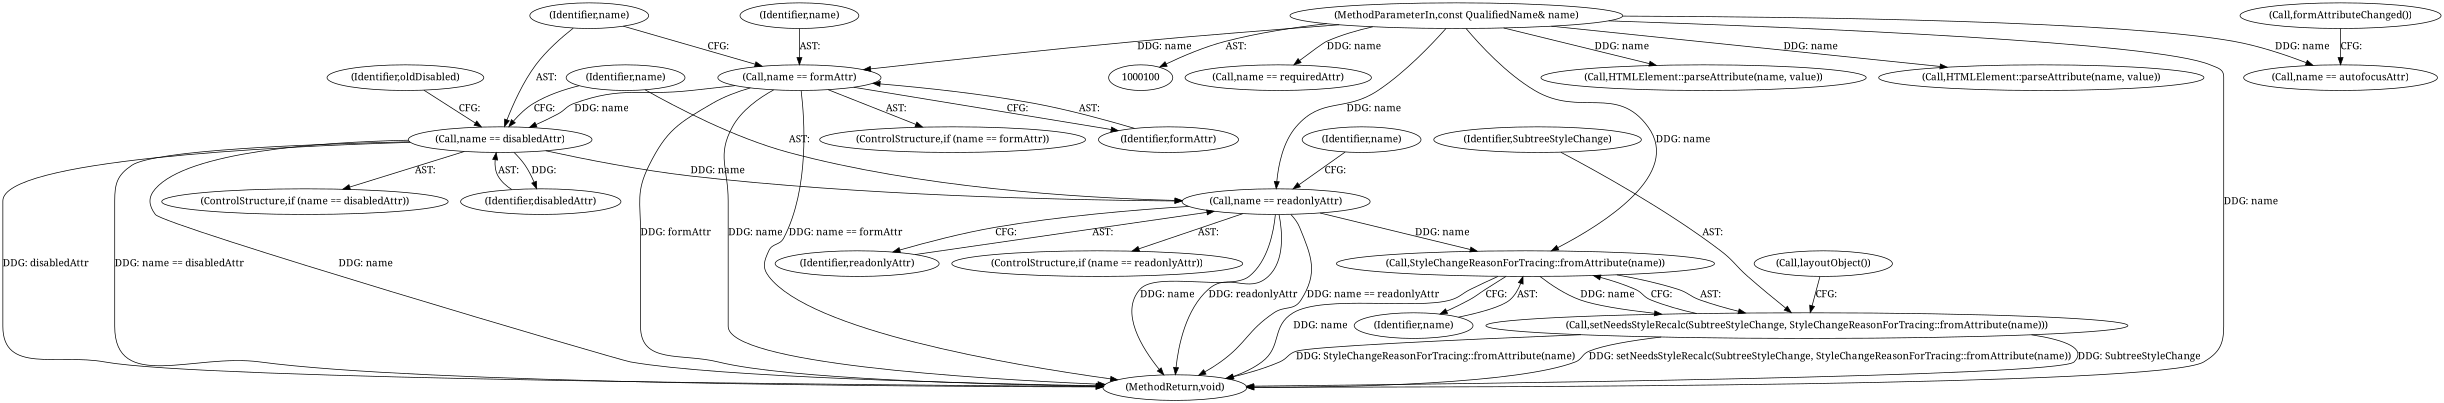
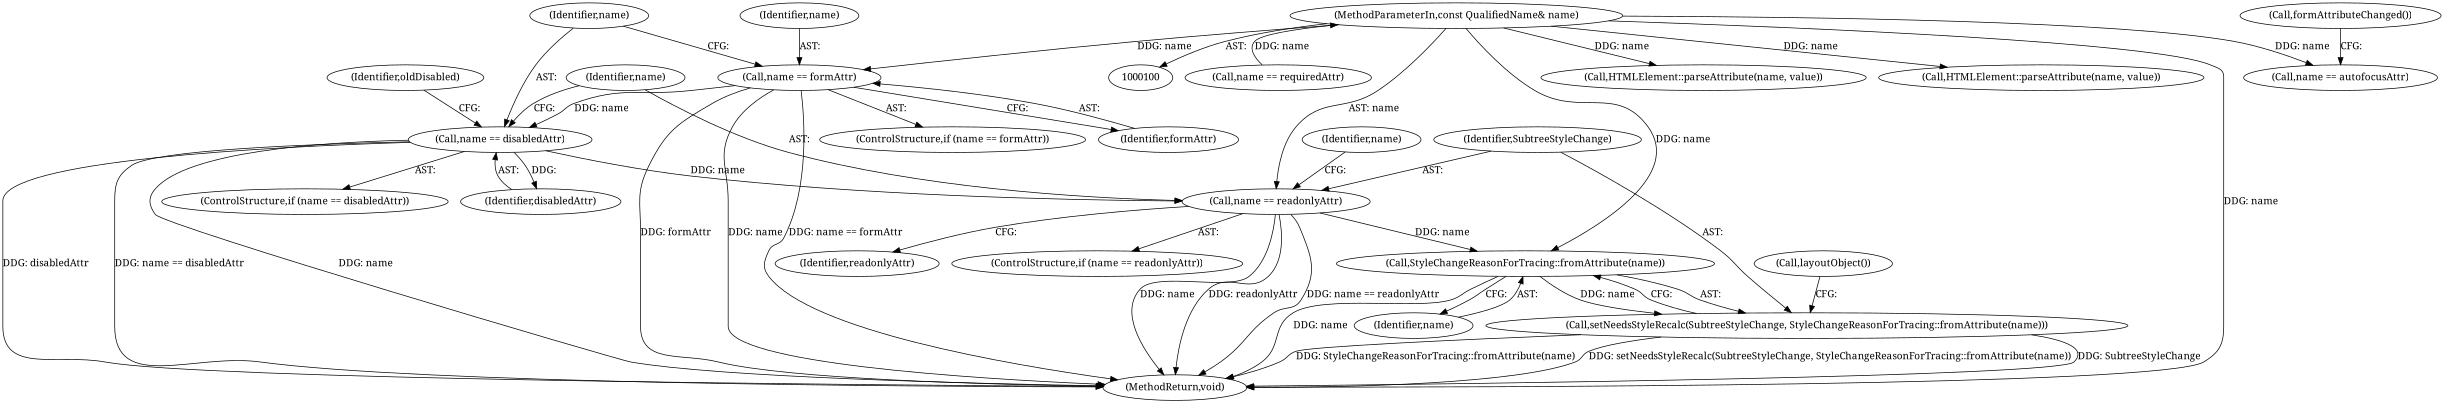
  digraph {
    fontname="Noto Serif"
    node [fontname="Noto Serif"]
    edge [fontname="Noto Serif"]
    n1 [label="(Call,StyleChangeReasonForTracing::fromAttribute(name))"]
    n2 [label="(Call,setNeedsStyleRecalc(SubtreeStyleChange, StyleChangeReasonForTracing::fromAttribute(name)))"]
    n3 [label="(Identifier,name)"]
    n4 [label="(MethodReturn,void)"]
    n5 [label="(Call,name == readonlyAttr)"]
    n6 [label="(Identifier,readonlyAttr)"]
    n7 [label="(ControlStructure,if (name == readonlyAttr))"]
    n8 [label="(Call,name == requiredAttr)"]
    n9 [label="(Call,name == disabledAttr)"]
    n10 [label="(ControlStructure,if (name == disabledAttr))"]
    n11 [label="(Identifier,disabledAttr)"]
    n12 [label="(Call,name == formAttr)"]
    n13 [label="(ControlStructure,if (name == formAttr))"]
    n14 [label="(Identifier,formAttr)"]
    n15 [label="(MethodParameterIn,const QualifiedName& name)"]
    n16 [label="(Call,HTMLElement::parseAttribute(name, value))"]
    n17 [label="(Call,HTMLElement::parseAttribute(name, value))"]
    n18 [label="(Call,name == autofocusAttr)"]
    1000100
    n20 [label="(Identifier,name)"]
    n21 [label="(Identifier,SubtreeStyleChange)"]
    n22 [label="(Call,layoutObject())"]
    n23 [label="(Identifier,name)"]
    n24 [label="(Call,formAttributeChanged())"]
    n25 [label="(Identifier,oldDisabled)"]
    n26 [label="(Identifier,name)"]
    n27 [label="(Identifier,name)"]
    n1 -> n2 [label="AST: "]
    n1 -> n2 [label="DDG: name"]
    n1 -> n3 [label="CFG: "]
    n1 -> n4 [label="DDG: name"]
    n2 -> n1 [label="CFG: "]
    n2 -> n4 [label="DDG: SubtreeStyleChange"]
    n2 -> n4 [label="DDG: StyleChangeReasonForTracing::fromAttribute(name)"]
    n2 -> n4 [label="DDG: setNeedsStyleRecalc(SubtreeStyleChange, StyleChangeReasonForTracing::fromAttribute(name))"]
    n3 -> n1 [label="AST: "]
    n5 -> n1 [label="DDG: name"]
    n5 -> n4 [label="DDG: name == readonlyAttr"]
    n5 -> n4 [label="DDG: name"]
    n5 -> n4 [label="DDG: readonlyAttr"]
    n5 -> n6 [label="CFG: "]
    n5 -> n7 [label="AST: "]
-   n6 -> n5 [label="AST: "]
+   n21 -> n5 [label="AST: "]
    n9 -> n4 [label="DDG: disabledAttr"]
    n9 -> n4 [label="DDG: name == disabledAttr"]
    n9 -> n4 [label="DDG: name"]
    n9 -> n5 [label="DDG: name"]
    n9 -> n10 [label="AST: "]
    n9 -> n11 [label="DDG: "]
    n11 -> n9 [label="AST: "]
    n12 -> n4 [label="DDG: name == formAttr"]
    n12 -> n4 [label="DDG: formAttr"]
    n12 -> n4 [label="DDG: name"]
    n12 -> n9 [label="DDG: name"]
    n12 -> n13 [label="AST: "]
    n12 -> n14 [label="CFG: "]
    n14 -> n12 [label="AST: "]
    n15 -> n1 [label="DDG: name"]
    n15 -> n4 [label="DDG: name"]
-   n15 -> n5 [label="DDG: name"]
-   n15 -> n8 [label="DDG: name"]
+   n15 -> n5 [label="AST: name"]
+   n8 -> n15 [label="DDG: name"]
    n15 -> n12 [label="DDG: name"]
    n15 -> n16 [label="DDG: name"]
    n15 -> n17 [label="DDG: name"]
    n15 -> n18 [label="DDG: name"]
    n15 -> 1000100 [label="AST: "]
    n20 -> n5 [label="CFG: "]
    n21 -> n2 [label="AST: "]
    n22 -> n2 [label="CFG: "]
    n23 -> n12 [label="AST: "]
    n24 -> n18 [label="CFG: "]
    n25 -> n9 [label="CFG: "]
    n26 -> n9 [label="AST: "]
    n26 -> n12 [label="CFG: "]
    n27 -> n5 [label="AST: "]
    n27 -> n9 [label="CFG: "]
  }
